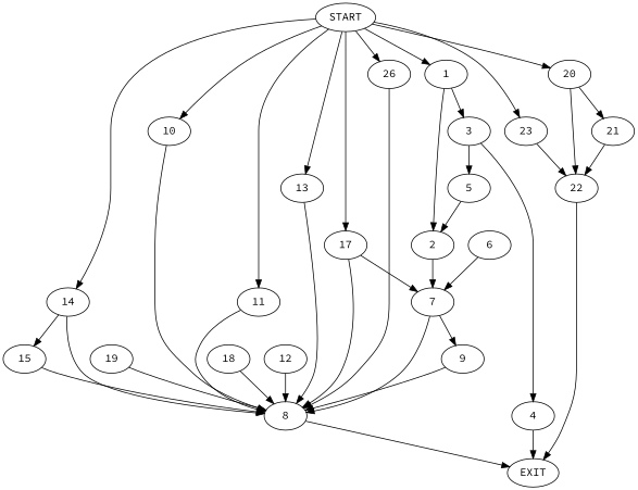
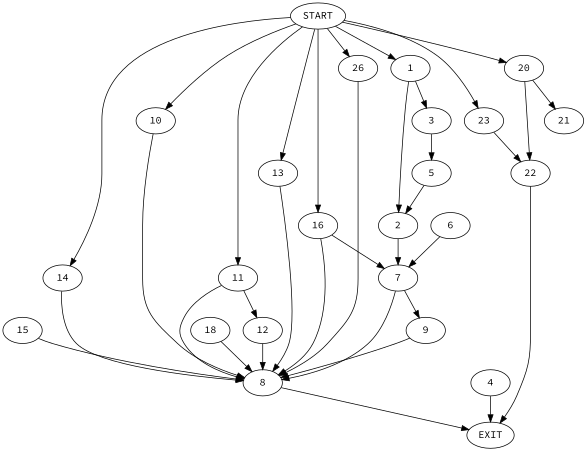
  digraph {
    fontname="Source Code Pro"
    node [fontname="Source Code Pro"]
    edge [fontname="Source Code Pro"]
    n1 [label=START]
    1
    10
    11
    13
    14
    n7 [label=26]
-   17
+   17 [label=16]
    20
    23
    2
    3
    8
    12
    15
    7
-   19
    21
    22
    n20 [label=EXIT]
    4
    5
    6
    9
    18
    n1 -> 1
    n1 -> 10
    n1 -> 11
    n1 -> 13
    n1 -> 14
    n1 -> n7
    n1 -> 17
    n1 -> 20
    n1 -> 23
    1 -> 2
    1 -> 3
    10 -> 8
    11 -> 8
+   11 -> 12
    13 -> 8
    14 -> 8
-   14 -> 15
    n7 -> 8
    17 -> 8
    17 -> 7
    20 -> 21
    20 -> 22
    23 -> 22
    2 -> 7
-   3 -> 4
    3 -> 5
    8 -> n20
    12 -> 8
    15 -> 8
    7 -> 8
    7 -> 9
-   19 -> 8
-   21 -> 22
    22 -> n20
    4 -> n20
    5 -> 2
    6 -> 7
    9 -> 8
    18 -> 8
  }
